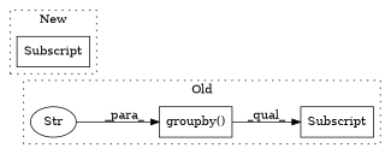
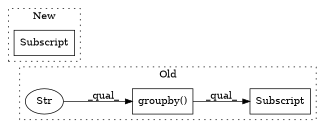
  digraph {
    rankdir=LR
    node [a=63 shape=box]
    n1 [a=75 l="17,1" label="groupby()" s="884,910"]
    n2 [a=66 l=9 label=Str s=901 shape=ellipse]
    n3 [l="35,0" label=Subscript s="884,0"]
    n4 [l="14,0" label=Subscript s="146,0"]
    subgraph cluster_1 {
      label=Old
      style=dotted
      n1
      n2
      n3
    }
    subgraph cluster_2 {
      label=New
      style=dotted
      n4
    }
    n1 -> n3 [label=_qual_]
-   n2 -> n1 [label=_para_]
+   n2 -> n1 [label=_qual_]
  }
